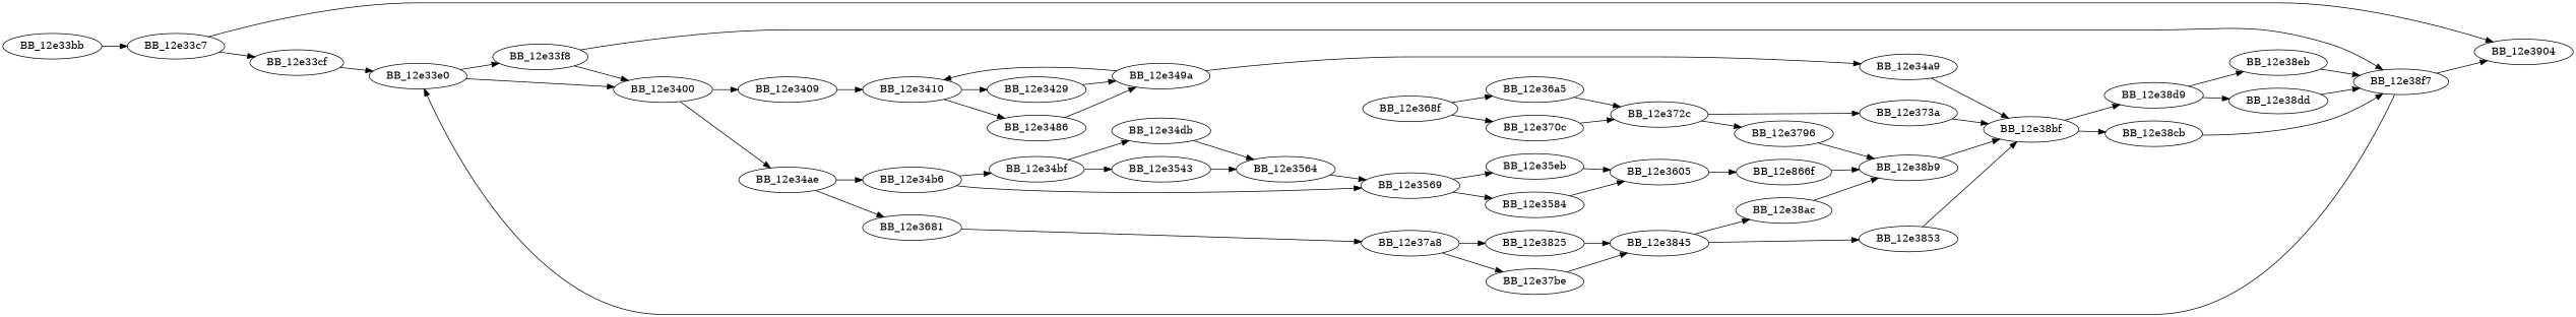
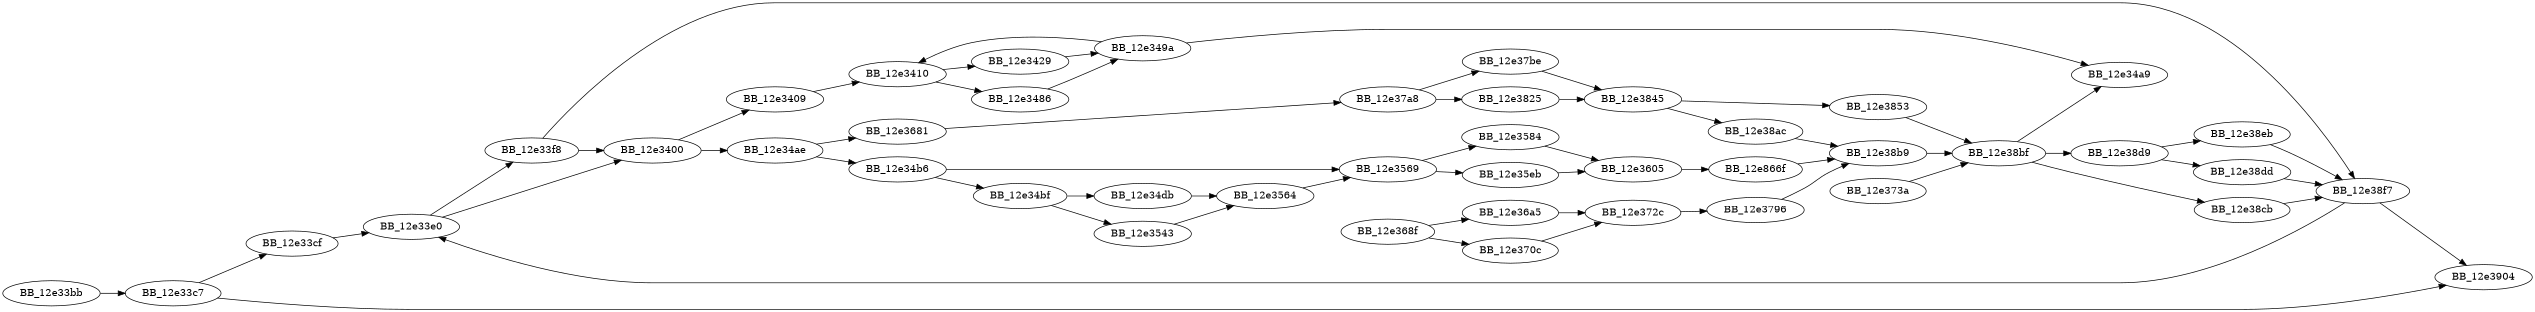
  digraph {
    rankdir=LR
    BB_12e33bb
    BB_12e33c7
    BB_12e33cf
    BB_12e3904
    BB_12e33e0
    BB_12e33f8
    BB_12e3400
    BB_12e38f7
    BB_12e3409
    BB_12e34ae
    BB_12e3410
    BB_12e34b6
    BB_12e3681
    BB_12e3429
    BB_12e3486
    BB_12e34bf
    BB_12e3569
    BB_12e37a8
    BB_12e349a
    BB_12e34a9
    BB_12e38bf
    BB_12e38cb
    BB_12e38d9
    BB_12e38dd
    BB_12e38eb
    BB_12e34db
    BB_12e3543
    BB_12e3584
    BB_12e35eb
    BB_12e368f
    BB_12e36a5
    BB_12e370c
    BB_12e37be
    BB_12e3825
    BB_12e3564
    BB_12e3605
    n37 [label=BB_12e866f]
    BB_12e38b9
    BB_12e372c
    BB_12e3845
    BB_12e373a
    BB_12e3796
    BB_12e3853
    BB_12e38ac
    BB_12e33bb -> BB_12e33c7
    BB_12e33c7 -> BB_12e33cf
    BB_12e33c7 -> BB_12e3904
    BB_12e33cf -> BB_12e33e0
    BB_12e33e0 -> BB_12e33f8
    BB_12e33e0 -> BB_12e3400
    BB_12e33f8 -> BB_12e3400
    BB_12e33f8 -> BB_12e38f7
    BB_12e3400 -> BB_12e3409
    BB_12e3400 -> BB_12e34ae
    BB_12e38f7 -> BB_12e3904
    BB_12e38f7 -> BB_12e33e0
    BB_12e3409 -> BB_12e3410
    BB_12e34ae -> BB_12e34b6
    BB_12e34ae -> BB_12e3681
    BB_12e3410 -> BB_12e3429
    BB_12e3410 -> BB_12e3486
    BB_12e34b6 -> BB_12e34bf
    BB_12e34b6 -> BB_12e3569
    BB_12e3681 -> BB_12e37a8
    BB_12e3429 -> BB_12e349a
    BB_12e3486 -> BB_12e349a
    BB_12e34bf -> BB_12e34db
    BB_12e34bf -> BB_12e3543
    BB_12e3569 -> BB_12e3584
    BB_12e3569 -> BB_12e35eb
    BB_12e37a8 -> BB_12e37be
    BB_12e37a8 -> BB_12e3825
    BB_12e349a -> BB_12e3410
    BB_12e349a -> BB_12e34a9
-   BB_12e34a9 -> BB_12e38bf
+   BB_12e38bf -> BB_12e34a9
    BB_12e38bf -> BB_12e38cb
    BB_12e38bf -> BB_12e38d9
    BB_12e38cb -> BB_12e38f7
    BB_12e38d9 -> BB_12e38dd
    BB_12e38d9 -> BB_12e38eb
    BB_12e38dd -> BB_12e38f7
    BB_12e38eb -> BB_12e38f7
    BB_12e34db -> BB_12e3564
    BB_12e3543 -> BB_12e3564
    BB_12e3584 -> BB_12e3605
    BB_12e35eb -> BB_12e3605
    BB_12e368f -> BB_12e36a5
    BB_12e368f -> BB_12e370c
    BB_12e36a5 -> BB_12e372c
    BB_12e370c -> BB_12e372c
    BB_12e37be -> BB_12e3845
    BB_12e3825 -> BB_12e3845
    BB_12e3564 -> BB_12e3569
    BB_12e3605 -> n37
    n37 -> BB_12e38b9
    BB_12e38b9 -> BB_12e38bf
-   BB_12e372c -> BB_12e373a
    BB_12e372c -> BB_12e3796
    BB_12e3845 -> BB_12e3853
    BB_12e3845 -> BB_12e38ac
    BB_12e373a -> BB_12e38bf
    BB_12e3796 -> BB_12e38b9
    BB_12e3853 -> BB_12e38bf
    BB_12e38ac -> BB_12e38b9
  }
